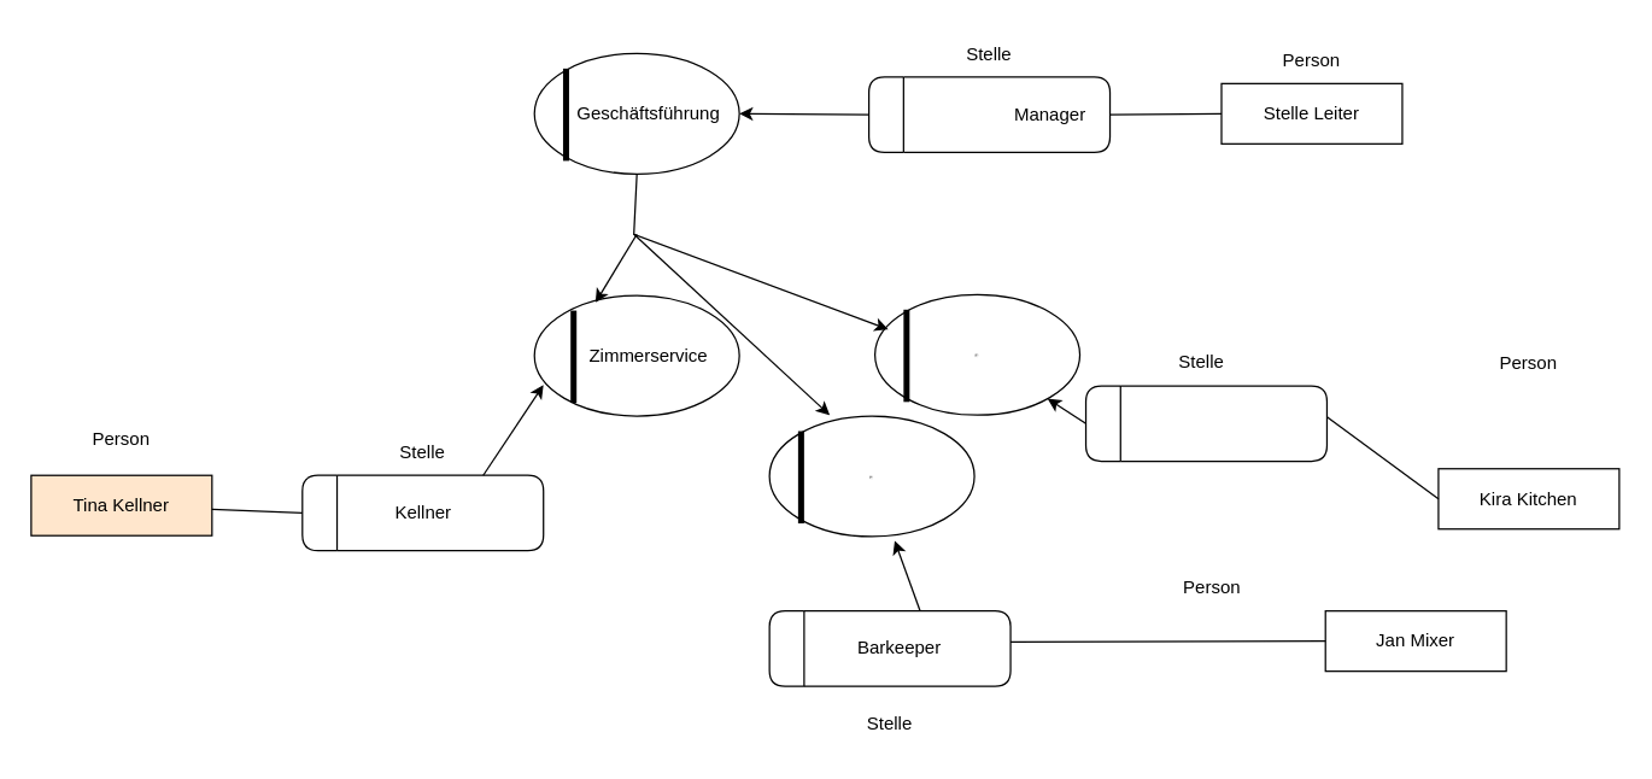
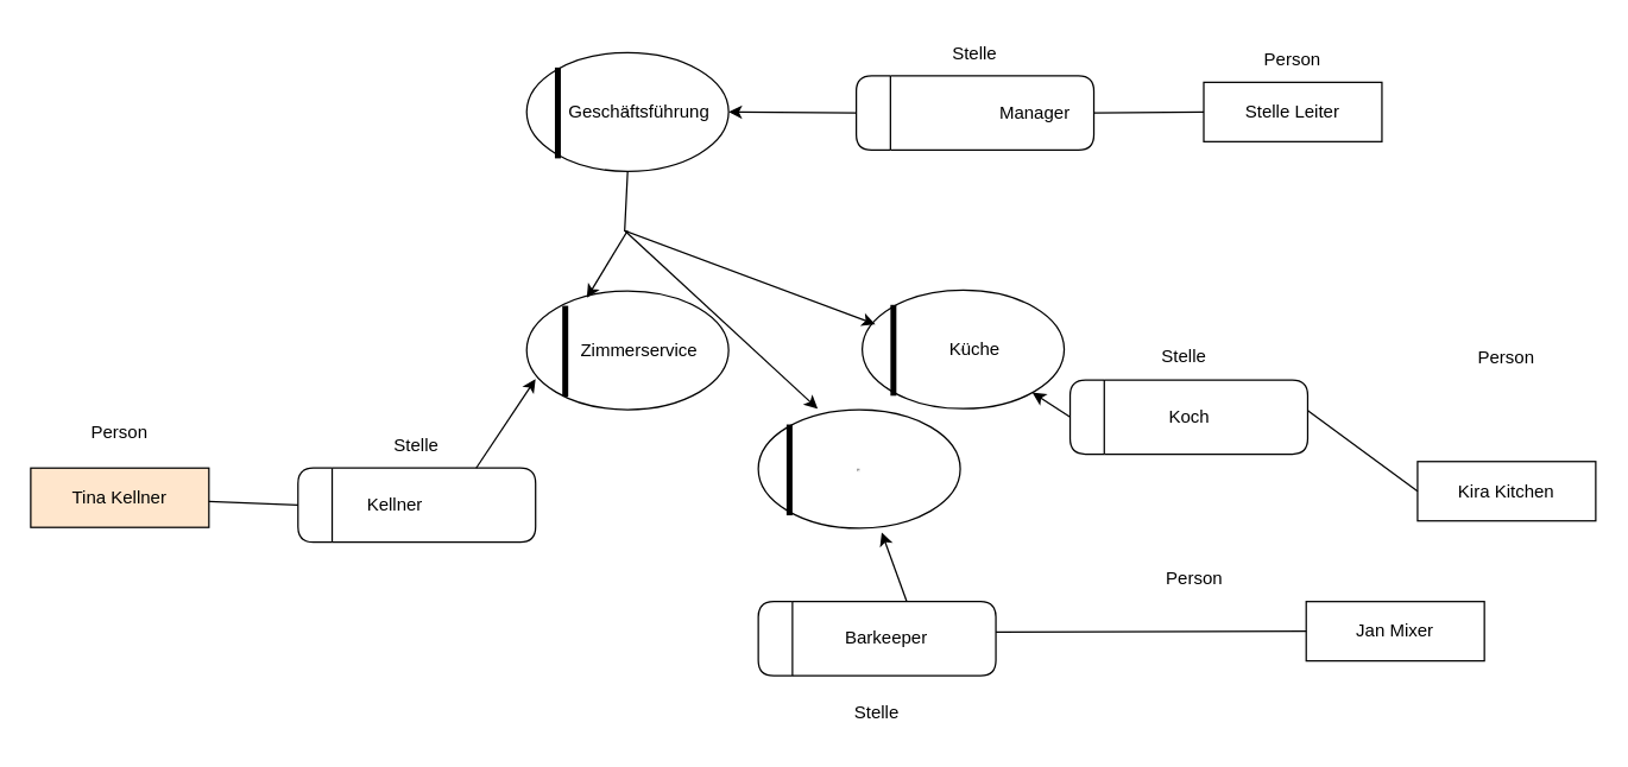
  <mxCell id="0" />
  <mxCell id="1" parent="0" />
  <mxCell id="2" value="&lt;hr&gt;" style="ellipse;whiteSpace=wrap;html=1;rounded=1;shadow=0;glass=0;sketch=0;strokeColor=#000000;" vertex="1" parent="1"><mxGeometry x="354" y="35" width="136" height="80" as="geometry" /></mxCell>
  <mxCell id="3" value="" style="line;strokeWidth=4;direction=south;html=1;perimeter=backbonePerimeter;points=[];outlineConnect=0;rounded=1;shadow=0;glass=0;sketch=0;strokeColor=#000000;" vertex="1" parent="1"><mxGeometry x="370" y="45" width="10" height="61.25" as="geometry" /></mxCell>
  <mxCell id="4" value="Geschäftsführung" style="text;html=1;strokeColor=none;fillColor=none;align=center;verticalAlign=middle;whiteSpace=wrap;overflow=hidden;rounded=1;shadow=0;glass=0;sketch=0;" vertex="1" parent="1"><mxGeometry x="380" y="65" width="100" height="20" as="geometry" /></mxCell>
  <mxCell id="5" value="&lt;hr&gt;" style="ellipse;whiteSpace=wrap;html=1;rounded=1;shadow=0;glass=0;sketch=0;strokeColor=#000000;" vertex="1" parent="1"><mxGeometry x="354" y="195.62" width="136" height="80" as="geometry" /></mxCell>
  <mxCell id="6" value="" style="line;strokeWidth=4;direction=south;html=1;perimeter=backbonePerimeter;points=[];outlineConnect=0;rounded=1;shadow=0;glass=0;sketch=0;strokeColor=#000000;" vertex="1" parent="1"><mxGeometry x="370" y="205.62" width="20" height="61.25" as="geometry" /></mxCell>
  <mxCell id="7" value="Zimmerservice" style="text;html=1;strokeColor=none;fillColor=none;align=center;verticalAlign=middle;whiteSpace=wrap;overflow=hidden;rounded=1;shadow=0;glass=0;sketch=0;" vertex="1" parent="1"><mxGeometry x="380" y="225.62" width="100" height="20" as="geometry" /></mxCell>
  <mxCell id="8" value="&lt;hr&gt;" style="ellipse;whiteSpace=wrap;html=1;rounded=1;shadow=0;glass=0;sketch=0;strokeColor=#000000;" vertex="1" parent="1"><mxGeometry x="580" y="195" width="136" height="80" as="geometry" /></mxCell>
  <mxCell id="9" value="" style="line;strokeWidth=4;direction=south;html=1;perimeter=backbonePerimeter;points=[];outlineConnect=0;rounded=1;shadow=0;glass=0;sketch=0;strokeColor=#000000;" vertex="1" parent="1"><mxGeometry x="596" y="205" width="10" height="61.25" as="geometry" /></mxCell>
+ <mxCell id="10" value="Küche" style="text;html=1;strokeColor=none;fillColor=none;align=center;verticalAlign=middle;whiteSpace=wrap;overflow=hidden;rounded=1;shadow=0;glass=0;sketch=0;" vertex="1" parent="1"><mxGeometry x="606" y="225" width="100" height="20" as="geometry" /></mxCell>
  <mxCell id="11" value="" style="endArrow=classic;html=1;rounded=0;entryX=0.065;entryY=0.289;entryDx=0;entryDy=0;entryPerimeter=0;" edge="1" parent="1" target="8"><mxGeometry relative="1" as="geometry"><mxPoint x="422" y="115" as="sourcePoint" /><mxPoint x="520" y="135" as="targetPoint" /><Array as="points"><mxPoint x="420" y="155" /></Array></mxGeometry></mxCell>
  <mxCell id="12" value="" style="endArrow=classic;html=1;rounded=0;entryX=0.298;entryY=0.058;entryDx=0;entryDy=0;entryPerimeter=0;" edge="1" parent="1" target="5"><mxGeometry width="50" height="50" relative="1" as="geometry"><mxPoint x="422" y="155" as="sourcePoint" /><mxPoint x="404" y="130" as="targetPoint" /></mxGeometry></mxCell>
  <mxCell id="13" value="" style="swimlane;horizontal=0;whiteSpace=wrap;html=1;rounded=1;shadow=0;glass=0;sketch=0;strokeColor=#000000;" vertex="1" parent="1"><mxGeometry x="576" y="50.63" width="160" height="50" as="geometry" /></mxCell>
  <mxCell id="14" value="Manager" style="text;html=1;align=center;verticalAlign=middle;resizable=0;points=[];autosize=1;strokeColor=none;fillColor=none;rounded=1;shadow=0;glass=0;sketch=0;" vertex="1" parent="13"><mxGeometry x="85" y="10" width="70" height="30" as="geometry" /></mxCell>
  <mxCell id="15" value="" style="endArrow=classic;rounded=0;exitX=0;exitY=0.5;exitDx=0;exitDy=0;html=1;entryX=1;entryY=0.5;entryDx=0;entryDy=0;" edge="1" parent="1" source="13" target="2"><mxGeometry width="50" height="50" relative="1" as="geometry"><mxPoint x="500" y="35" as="sourcePoint" /><mxPoint x="490" y="75" as="targetPoint" /></mxGeometry></mxCell>
  <mxCell id="16" value="Stelle Leiter" style="rounded=0;whiteSpace=wrap;html=1;shadow=0;glass=0;sketch=0;strokeColor=#000000;" vertex="1" parent="1"><mxGeometry x="810" y="55" width="120" height="40" as="geometry" /></mxCell>
  <mxCell id="17" value="" style="swimlane;horizontal=0;whiteSpace=wrap;html=1;rounded=1;shadow=0;glass=0;sketch=0;strokeColor=#000000;" vertex="1" parent="1"><mxGeometry x="200" y="315" width="160" height="50" as="geometry" /></mxCell>
- <mxCell id="18" value="Kellner" style="text;html=1;align=center;verticalAlign=middle;resizable=0;points=[];autosize=1;strokeColor=none;fillColor=none;rounded=1;shadow=0;glass=0;sketch=0;" vertex="1" parent="17"><mxGeometry x="50" y="10" width="60" height="30" as="geometry" /></mxCell>
+ <mxCell id="18" value="Kellner" style="text;html=1;align=center;verticalAlign=middle;resizable=0;points=[];autosize=1;strokeColor=none;fillColor=none;rounded=1;shadow=0;glass=0;sketch=0;" vertex="1" parent="17"><mxGeometry x="35" y="10" width="60" height="30" as="geometry" /></mxCell>
  <mxCell id="19" value="" style="endArrow=classic;html=1;rounded=0;entryX=0.044;entryY=0.742;entryDx=0;entryDy=0;entryPerimeter=0;exitX=0.75;exitY=0;exitDx=0;exitDy=0;" edge="1" parent="1" source="17" target="5"><mxGeometry width="50" height="50" relative="1" as="geometry"><mxPoint x="360" y="269.74" as="sourcePoint" /><mxPoint x="332.528" y="315" as="targetPoint" /></mxGeometry></mxCell>
  <mxCell id="20" value="Tina Kellner" style="rounded=0;whiteSpace=wrap;html=1;shadow=0;glass=0;sketch=0;strokeColor=#000000;fillColor=#ffe6cc;" vertex="1" parent="1"><mxGeometry x="20" y="315" width="120" height="40" as="geometry" /></mxCell>
  <mxCell id="21" value="" style="endArrow=none;html=1;rounded=0;entryX=0;entryY=0.5;entryDx=0;entryDy=0;exitX=1;exitY=0.5;exitDx=0;exitDy=0;" edge="1" parent="1" source="13" target="16"><mxGeometry width="50" height="50" relative="1" as="geometry"><mxPoint x="736" y="115" as="sourcePoint" /><mxPoint x="786" y="65" as="targetPoint" /></mxGeometry></mxCell>
  <mxCell id="22" value="" style="endArrow=none;html=1;rounded=0;entryX=0;entryY=0.5;entryDx=0;entryDy=0;" edge="1" parent="1" source="20" target="17"><mxGeometry width="50" height="50" relative="1" as="geometry"><mxPoint x="80" y="-345.711" as="sourcePoint" /><mxPoint x="430" y="516.579" as="targetPoint" /></mxGeometry></mxCell>
  <mxCell id="23" value="&lt;hr&gt;" style="ellipse;whiteSpace=wrap;html=1;rounded=1;shadow=0;glass=0;sketch=0;strokeColor=#000000;" vertex="1" parent="1"><mxGeometry x="510" y="275.62" width="136" height="80" as="geometry" /></mxCell>
  <mxCell id="24" value="" style="line;strokeWidth=4;direction=south;html=1;perimeter=backbonePerimeter;points=[];outlineConnect=0;rounded=1;shadow=0;glass=0;sketch=0;strokeColor=#000000;" vertex="1" parent="1"><mxGeometry x="526" y="285.62" width="10" height="61.25" as="geometry" /></mxCell>
  <mxCell id="25" value="" style="endArrow=classic;html=1;rounded=0;" edge="1" parent="1"><mxGeometry width="50" height="50" relative="1" as="geometry"><mxPoint x="420" y="155" as="sourcePoint" /><mxPoint x="550" y="275" as="targetPoint" /></mxGeometry></mxCell>
  <mxCell id="26" value="" style="swimlane;horizontal=0;whiteSpace=wrap;html=1;rounded=1;shadow=0;glass=0;sketch=0;strokeColor=#000000;" vertex="1" parent="1"><mxGeometry x="510" y="405" width="160" height="50" as="geometry" /></mxCell>
  <mxCell id="27" value="Barkeeper" style="text;html=1;align=center;verticalAlign=middle;resizable=0;points=[];autosize=1;strokeColor=none;fillColor=none;rounded=1;shadow=0;glass=0;sketch=0;" vertex="1" parent="26"><mxGeometry x="46" y="10" width="80" height="30" as="geometry" /></mxCell>
  <mxCell id="28" value="" style="swimlane;horizontal=0;whiteSpace=wrap;html=1;rounded=1;shadow=0;glass=0;sketch=0;strokeColor=#000000;" vertex="1" parent="1"><mxGeometry x="720" y="255.62" width="160" height="50" as="geometry" /></mxCell>
+ <mxCell id="29" value="Koch" style="text;html=1;align=center;verticalAlign=middle;resizable=0;points=[];autosize=1;strokeColor=none;fillColor=none;rounded=1;shadow=0;glass=0;sketch=0;" vertex="1" parent="28"><mxGeometry x="55" y="10" width="50" height="30" as="geometry" /></mxCell>
  <mxCell id="30" value="" style="endArrow=classic;html=1;rounded=0;entryX=0.611;entryY=1.035;entryDx=0;entryDy=0;entryPerimeter=0;" edge="1" parent="1" target="23"><mxGeometry width="50" height="50" relative="1" as="geometry"><mxPoint x="610" y="405" as="sourcePoint" /><mxPoint x="660" y="355" as="targetPoint" /></mxGeometry></mxCell>
  <mxCell id="31" value="" style="endArrow=classic;html=1;rounded=0;exitX=0;exitY=0.5;exitDx=0;exitDy=0;" edge="1" parent="1" source="28" target="8"><mxGeometry width="50" height="50" relative="1" as="geometry"><mxPoint x="670" y="325" as="sourcePoint" /><mxPoint x="720" y="275" as="targetPoint" /></mxGeometry></mxCell>
  <mxCell id="32" value="Kira Kitchen" style="rounded=0;whiteSpace=wrap;html=1;shadow=0;glass=0;sketch=0;strokeColor=#000000;" vertex="1" parent="1"><mxGeometry x="954" y="310.62" width="120" height="40" as="geometry" /></mxCell>
  <mxCell id="33" value="" style="endArrow=none;html=1;rounded=0;entryX=0;entryY=0.5;entryDx=0;entryDy=0;exitX=1;exitY=0.5;exitDx=0;exitDy=0;" edge="1" parent="1" target="32"><mxGeometry width="50" height="50" relative="1" as="geometry"><mxPoint x="880" y="276.25" as="sourcePoint" /><mxPoint x="930" y="265.62" as="targetPoint" /></mxGeometry></mxCell>
  <mxCell id="34" value="Jan Mixer" style="rounded=0;whiteSpace=wrap;html=1;shadow=0;glass=0;sketch=0;strokeColor=#000000;" vertex="1" parent="1"><mxGeometry x="879" y="405" width="120" height="40" as="geometry" /></mxCell>
  <mxCell id="35" value="" style="endArrow=none;html=1;rounded=0;entryX=0;entryY=0.5;entryDx=0;entryDy=0;exitX=1;exitY=0.5;exitDx=0;exitDy=0;" edge="1" parent="1" target="34"><mxGeometry width="50" height="50" relative="1" as="geometry"><mxPoint x="670" y="425.63" as="sourcePoint" /><mxPoint x="720" y="415" as="targetPoint" /></mxGeometry></mxCell>
  <mxCell id="36" value="Stelle" style="text;html=1;strokeColor=none;fillColor=none;align=center;verticalAlign=middle;whiteSpace=wrap;rounded=0;shadow=0;glass=0;sketch=0;" vertex="1" parent="1"><mxGeometry x="626" y="20.63" width="60" height="30" as="geometry" /></mxCell>
  <mxCell id="37" value="Stelle" style="text;html=1;strokeColor=none;fillColor=none;align=center;verticalAlign=middle;whiteSpace=wrap;rounded=0;shadow=0;glass=0;sketch=0;" vertex="1" parent="1"><mxGeometry x="767" y="225" width="60" height="30" as="geometry" /></mxCell>
  <mxCell id="38" value="Person" style="text;html=1;strokeColor=none;fillColor=none;align=center;verticalAlign=middle;whiteSpace=wrap;rounded=0;shadow=0;glass=0;sketch=0;" vertex="1" parent="1"><mxGeometry x="840" y="25" width="60" height="30" as="geometry" /></mxCell>
  <mxCell id="39" value="Person" style="text;html=1;strokeColor=none;fillColor=none;align=center;verticalAlign=middle;whiteSpace=wrap;rounded=0;shadow=0;glass=0;sketch=0;" vertex="1" parent="1"><mxGeometry x="984" y="225.62" width="60" height="30" as="geometry" /></mxCell>
  <mxCell id="40" value="Stelle" style="text;html=1;strokeColor=none;fillColor=none;align=center;verticalAlign=middle;whiteSpace=wrap;rounded=0;shadow=0;glass=0;sketch=0;" vertex="1" parent="1"><mxGeometry x="560" y="465" width="60" height="30" as="geometry" /></mxCell>
  <mxCell id="41" value="Stelle" style="text;html=1;strokeColor=none;fillColor=none;align=center;verticalAlign=middle;whiteSpace=wrap;rounded=0;shadow=0;glass=0;sketch=0;" vertex="1" parent="1"><mxGeometry x="250" y="285" width="60" height="30" as="geometry" /></mxCell>
  <mxCell id="42" value="Person" style="text;html=1;strokeColor=none;fillColor=none;align=center;verticalAlign=middle;whiteSpace=wrap;rounded=0;shadow=0;glass=0;sketch=0;" vertex="1" parent="1"><mxGeometry x="774" y="375" width="60" height="30" as="geometry" /></mxCell>
  <mxCell id="43" value="Person" style="text;html=1;strokeColor=none;fillColor=none;align=center;verticalAlign=middle;whiteSpace=wrap;rounded=0;shadow=0;glass=0;sketch=0;" vertex="1" parent="1"><mxGeometry x="50" y="275.62" width="60" height="30" as="geometry" /></mxCell>
